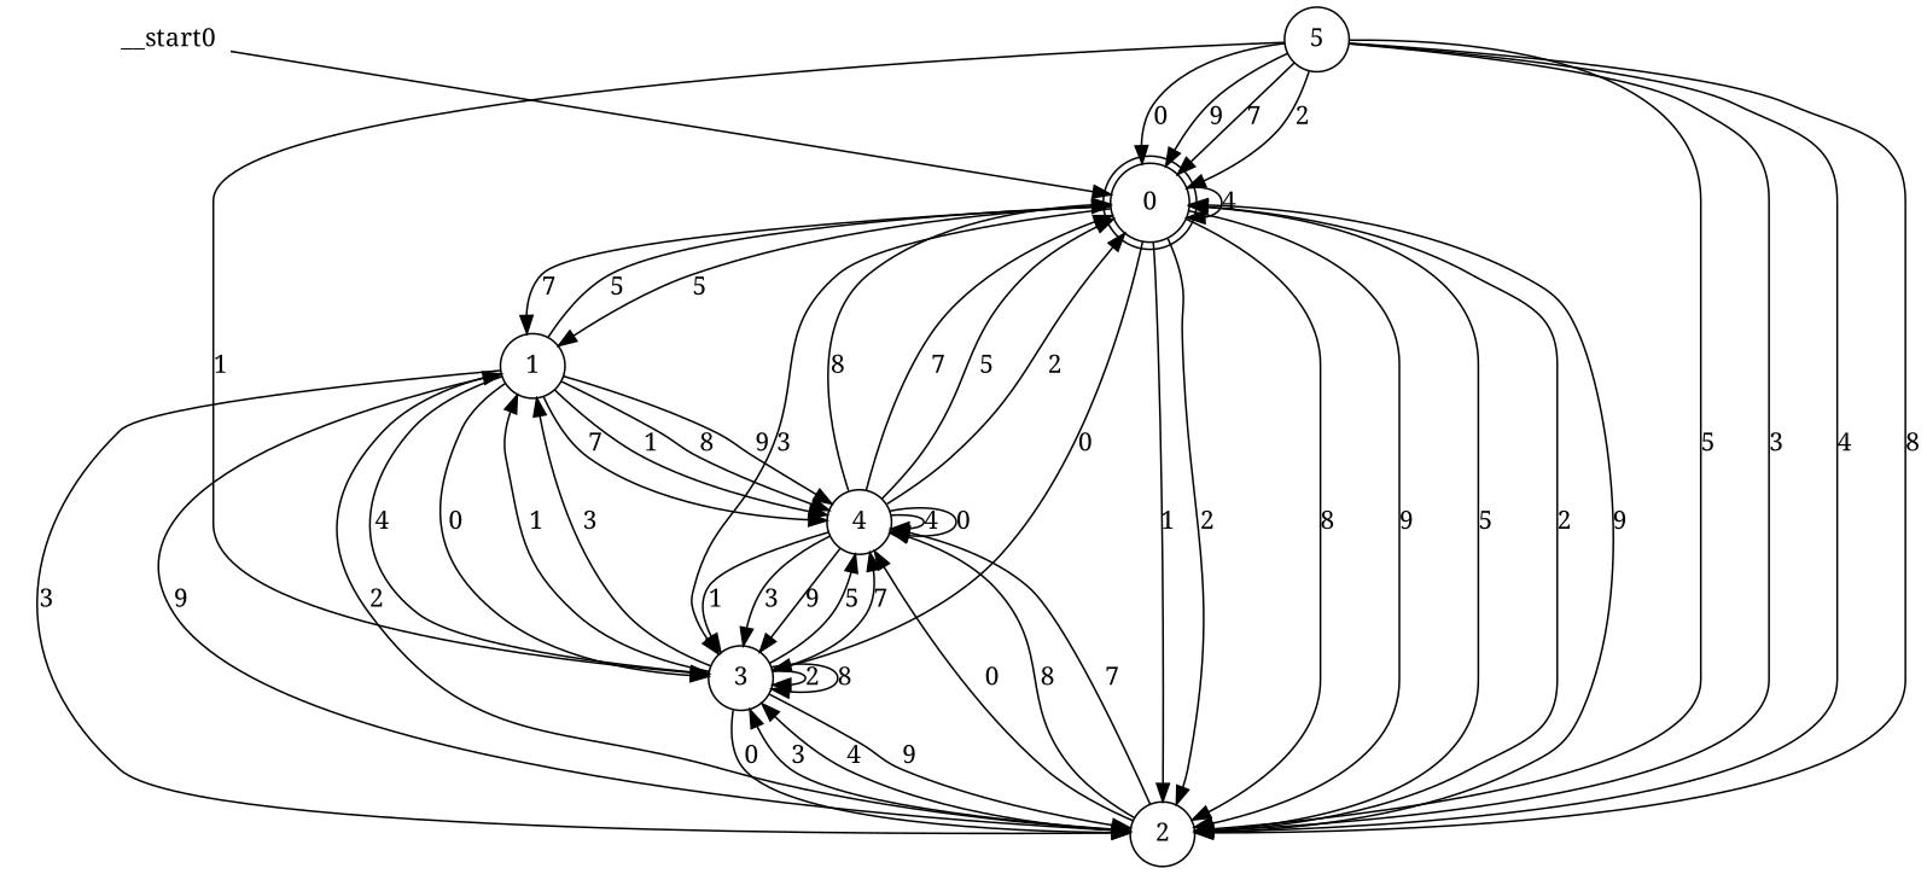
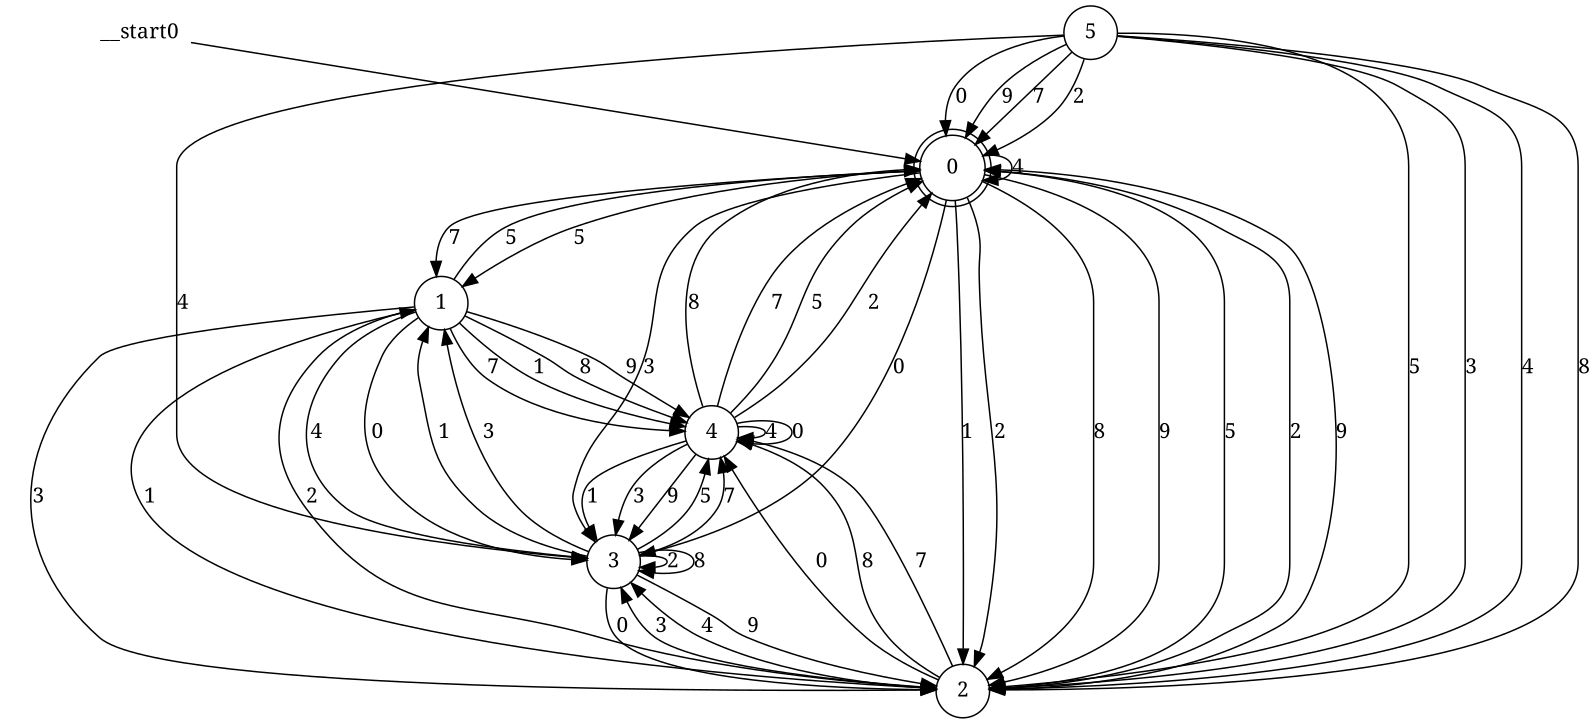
  digraph {
    fontname="Noto Serif"
    node [fontname="Noto Serif" shape=circle]
    edge [fontname="Noto Serif"]
    n1 [label=0 shape=doublecircle]
    n2 [label=1]
    n3 [label=2]
    n4 [label=3]
    n5 [label=4]
    n6 [label=5]
    __start0 [height=0 shape=none width=0]
    n1 -> n1 [label=4]
    n1 -> n2 [label=5]
    n1 -> n2 [label=7]
    n1 -> n3 [label=1]
    n1 -> n3 [label=2]
    n1 -> n3 [label=8]
    n1 -> n3 [label=9]
    n1 -> n4 [label=3]
    n1 -> n4 [label=0]
    n2 -> n1 [label=5]
    n2 -> n3 [label=3]
    n2 -> n3 [label=2]
    n2 -> n4 [label=4]
    n2 -> n4 [label=0]
    n2 -> n5 [label=1]
    n2 -> n5 [label=8]
    n2 -> n5 [label=9]
    n2 -> n5 [label=7]
    n3 -> n1 [label=5]
    n3 -> n1 [label=2]
    n3 -> n1 [label=9]
-   n3 -> n2 [label=9]
+   n3 -> n2 [label=1]
    n3 -> n4 [label=3]
    n3 -> n4 [label=4]
    n3 -> n5 [label=8]
    n3 -> n5 [label=0]
    n3 -> n5 [label=7]
    n4 -> n2 [label=1]
    n4 -> n2 [label=3]
    n4 -> n3 [label=0]
    n4 -> n3 [label=9]
    n4 -> n4 [label=2]
    n4 -> n4 [label=8]
    n4 -> n5 [label=5]
    n4 -> n5 [label=7]
    n5 -> n1 [label=5]
    n5 -> n1 [label=2]
    n5 -> n1 [label=8]
    n5 -> n1 [label=7]
    n5 -> n4 [label=1]
    n5 -> n4 [label=3]
    n5 -> n4 [label=9]
    n5 -> n5 [label=4]
    n5 -> n5 [label=0]
    n6 -> n1 [label=2]
    n6 -> n1 [label=0]
    n6 -> n1 [label=9]
    n6 -> n1 [label=7]
    n6 -> n3 [label=5]
    n6 -> n3 [label=3]
    n6 -> n3 [label=4]
    n6 -> n3 [label=8]
-   n6 -> n4 [label=1]
+   n6 -> n4 [label=4]
    __start0 -> n1
  }
